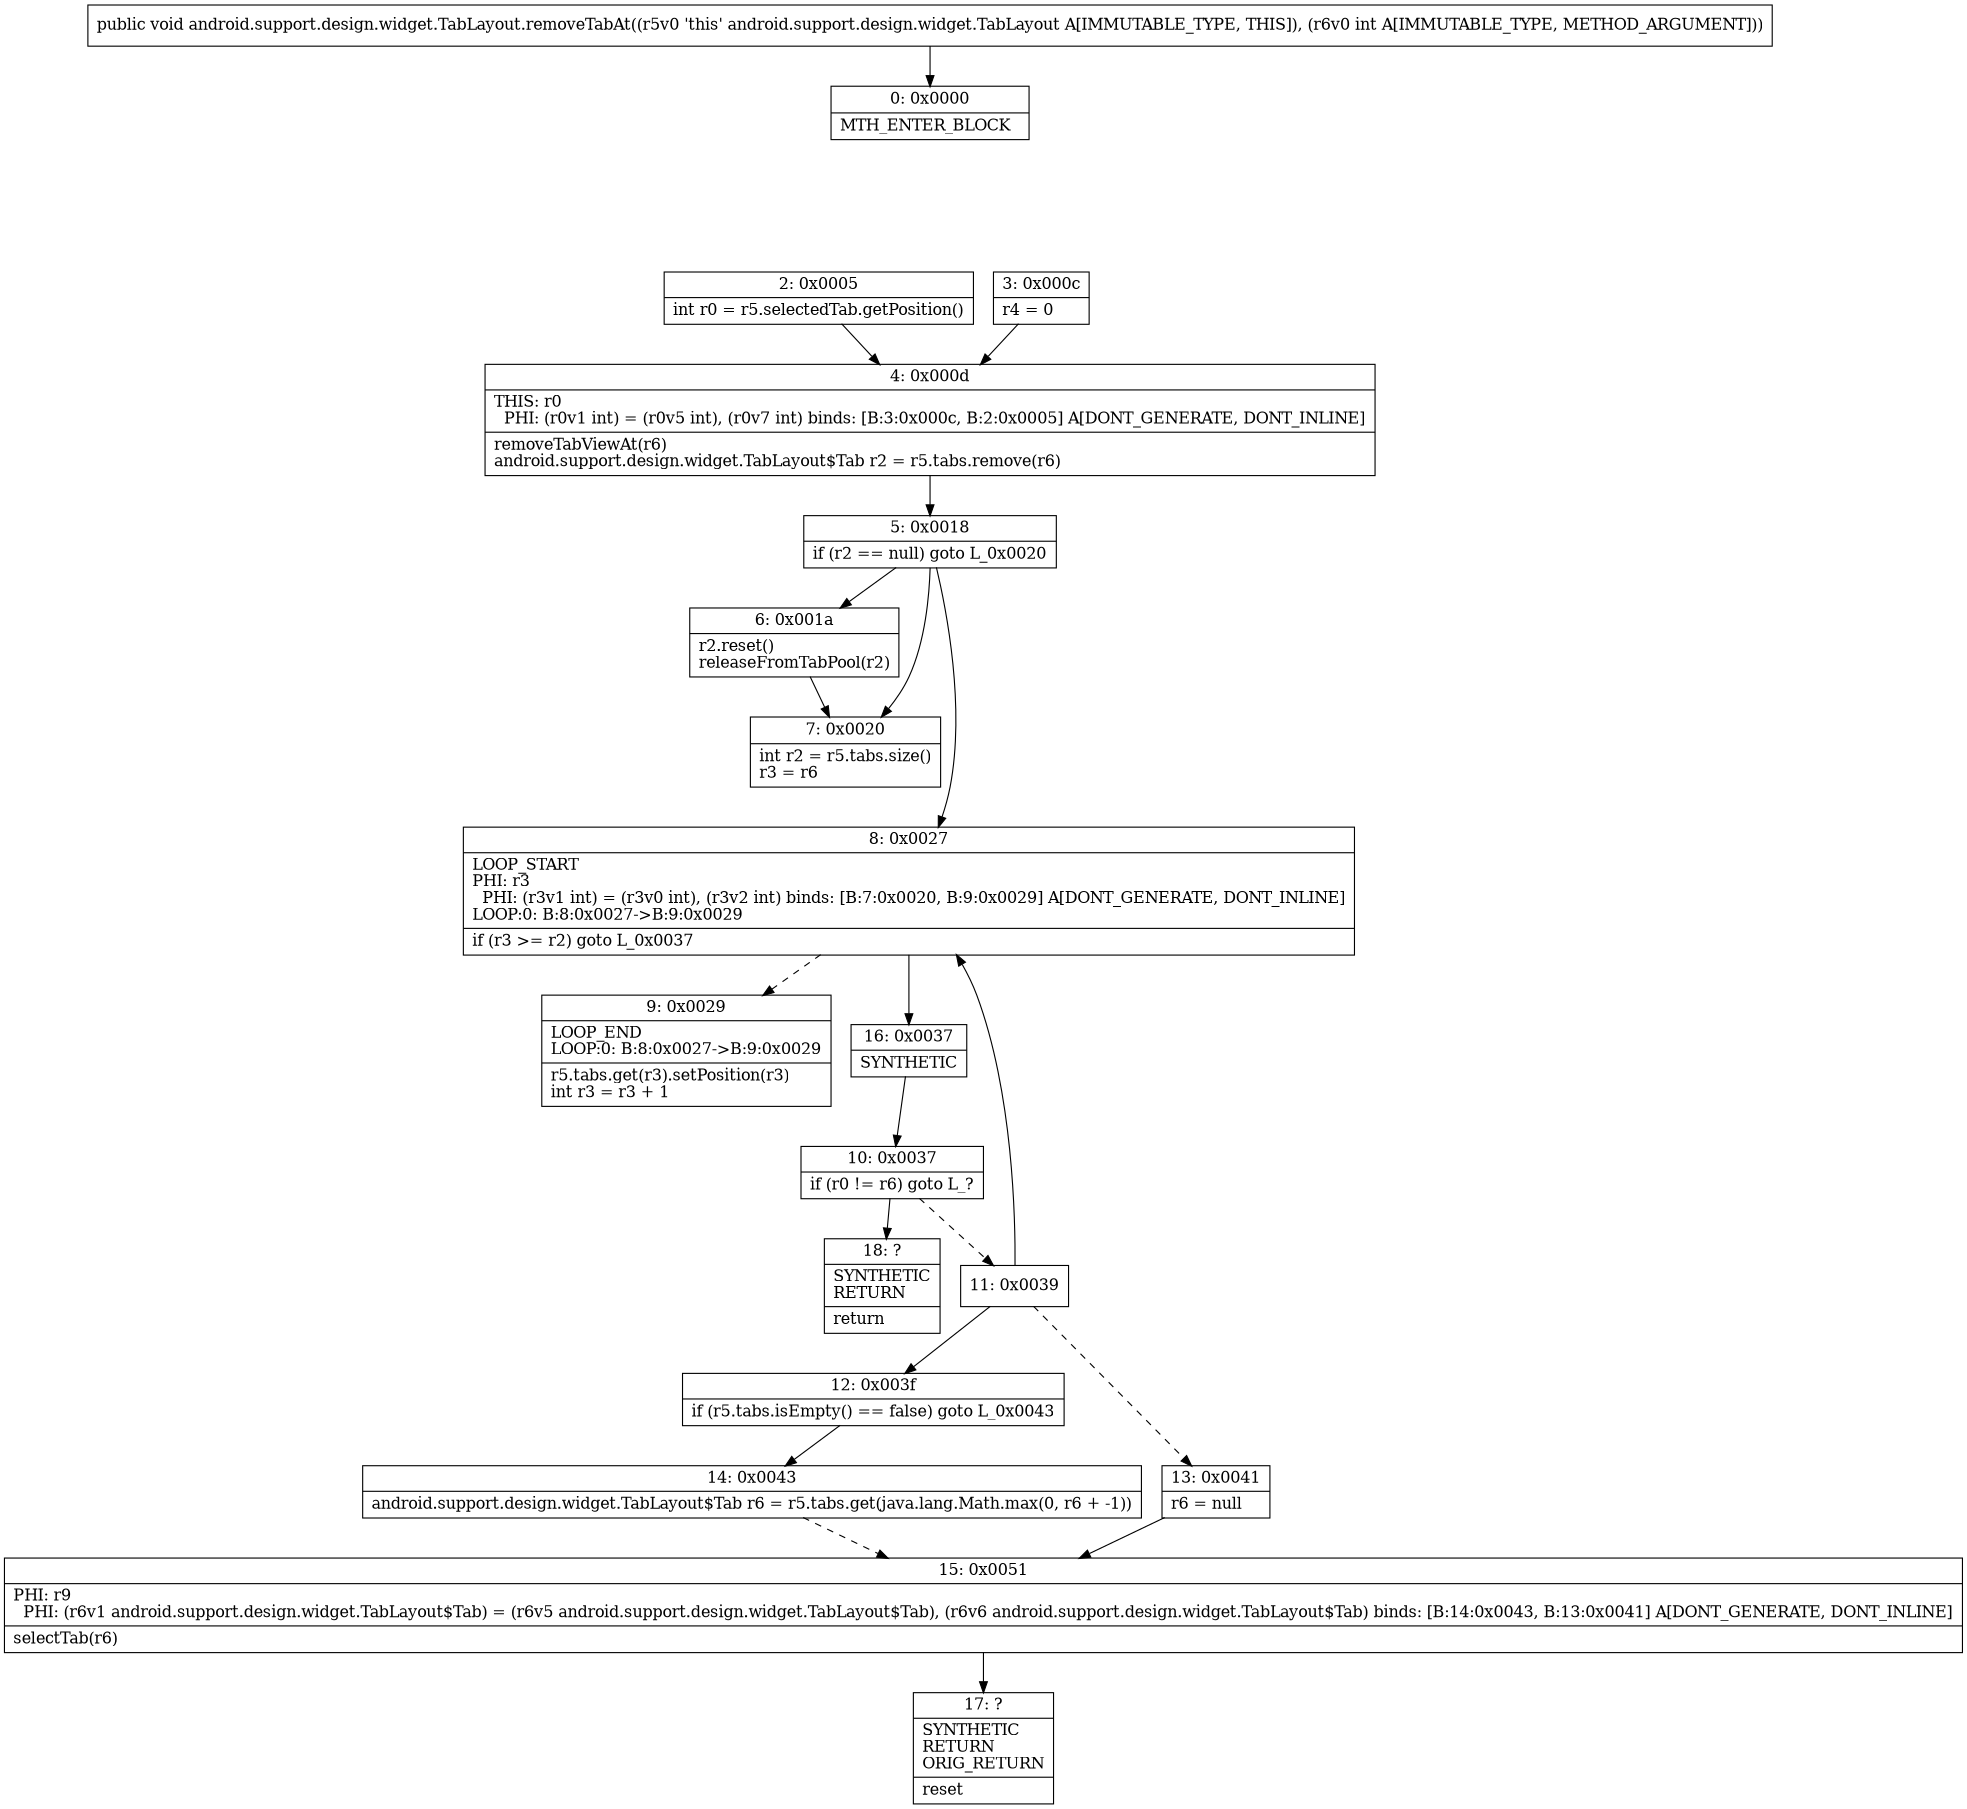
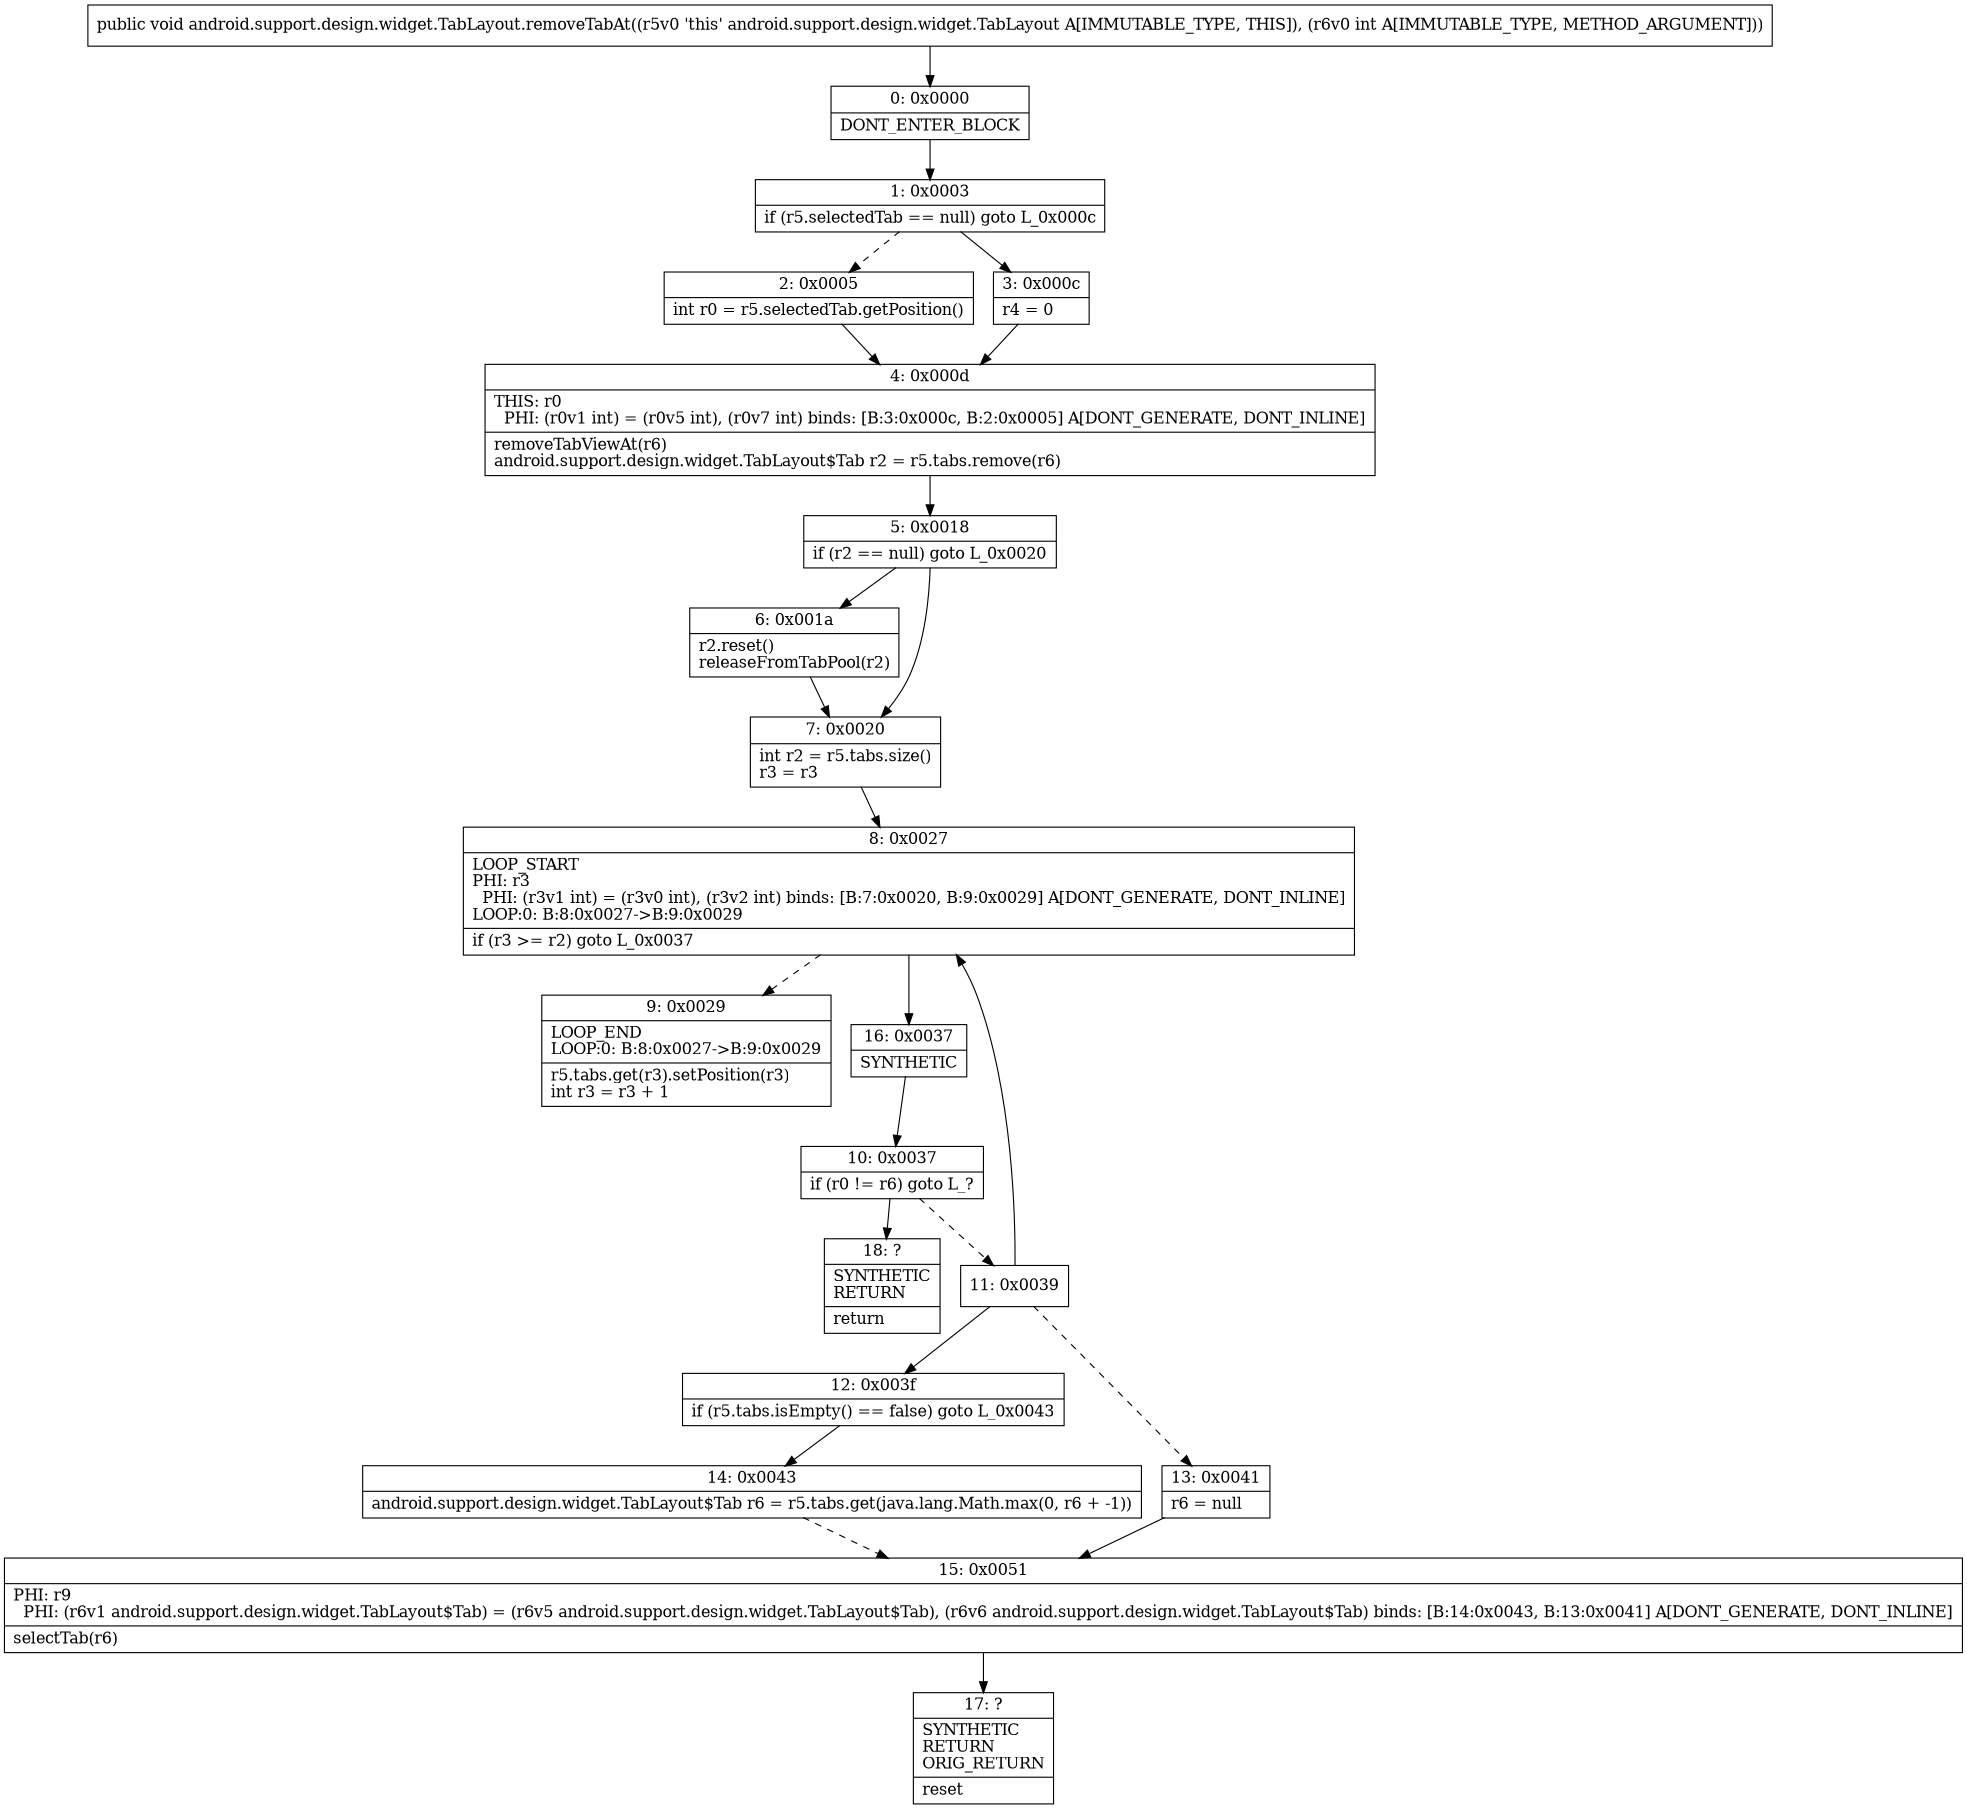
  digraph {
    node [shape=record]
-   n1 [label="{0\:\ 0x0000|MTH_ENTER_BLOCK\l}"]
+   n1 [label="{0\:\ 0x0000|DONT_ENTER_BLOCK\l}"]
+   n2 [label="{1\:\ 0x0003|if (r5.selectedTab == null) goto L_0x000c\l}"]
    n3 [label="{2\:\ 0x0005|int r0 = r5.selectedTab.getPosition()\l}"]
    n4 [label="{3\:\ 0x000c|r4 = 0\l}"]
    n5 [label="{4\:\ 0x000d|THIS: r0 \l  PHI: (r0v1 int) = (r0v5 int), (r0v7 int) binds: [B:3:0x000c, B:2:0x0005] A[DONT_GENERATE, DONT_INLINE]\l|removeTabViewAt(r6)\landroid.support.design.widget.TabLayout$Tab r2 = r5.tabs.remove(r6)\l}"]
    n6 [label="{5\:\ 0x0018|if (r2 == null) goto L_0x0020\l}"]
    n7 [label="{6\:\ 0x001a|r2.reset()\lreleaseFromTabPool(r2)\l}"]
-   n8 [label="{7\:\ 0x0020|int r2 = r5.tabs.size()\lr3 = r6\l}"]
+   n8 [label="{7\:\ 0x0020|int r2 = r5.tabs.size()\lr3 = r3\l}"]
    n9 [label="{8\:\ 0x0027|LOOP_START\lPHI: r3 \l  PHI: (r3v1 int) = (r3v0 int), (r3v2 int) binds: [B:7:0x0020, B:9:0x0029] A[DONT_GENERATE, DONT_INLINE]\lLOOP:0: B:8:0x0027\-\>B:9:0x0029\l|if (r3 \>= r2) goto L_0x0037\l}"]
    n10 [label="{9\:\ 0x0029|LOOP_END\lLOOP:0: B:8:0x0027\-\>B:9:0x0029\l|r5.tabs.get(r3).setPosition(r3)\lint r3 = r3 + 1\l}"]
    n11 [label="{16\:\ 0x0037|SYNTHETIC\l}"]
    n12 [label="{10\:\ 0x0037|if (r0 != r6) goto L_?\l}"]
    n13 [label="{11\:\ 0x0039}"]
    n14 [label="{18\:\ ?|SYNTHETIC\lRETURN\l|return\l}"]
    n15 [label="{12\:\ 0x003f|if (r5.tabs.isEmpty() == false) goto L_0x0043\l}"]
    n16 [label="{13\:\ 0x0041|r6 = null\l}"]
    n17 [label="{14\:\ 0x0043|android.support.design.widget.TabLayout$Tab r6 = r5.tabs.get(java.lang.Math.max(0, r6 + \-1))\l}"]
    n18 [label="{15\:\ 0x0051|PHI: r9 \l  PHI: (r6v1 android.support.design.widget.TabLayout$Tab) = (r6v5 android.support.design.widget.TabLayout$Tab), (r6v6 android.support.design.widget.TabLayout$Tab) binds: [B:14:0x0043, B:13:0x0041] A[DONT_GENERATE, DONT_INLINE]\l|selectTab(r6)\l}"]
    n19 [label="{17\:\ ?|SYNTHETIC\lRETURN\lORIG_RETURN\l|reset\l}"]
    n20 [label="{public void android.support.design.widget.TabLayout.removeTabAt((r5v0 'this' android.support.design.widget.TabLayout A[IMMUTABLE_TYPE, THIS]), (r6v0 int A[IMMUTABLE_TYPE, METHOD_ARGUMENT])) }"]
+   n1 -> n2
+   n2 -> n3 [style=dashed]
+   n2 -> n4
    n3 -> n5
    n4 -> n5
    n5 -> n6
    n6 -> n7 [style=solid]
    n6 -> n8
    n7 -> n8
-   n6 -> n9
+   n8 -> n9
    n9 -> n10 [style=dashed]
    n9 -> n11
    n11 -> n12
    n12 -> n13 [style=dashed]
    n12 -> n14
    n13 -> n9
    n13 -> n15
    n13 -> n16 [style=dashed]
    n15 -> n17
    n16 -> n18
    n17 -> n18 [style=dashed]
    n18 -> n19
    n20 -> n1
  }
